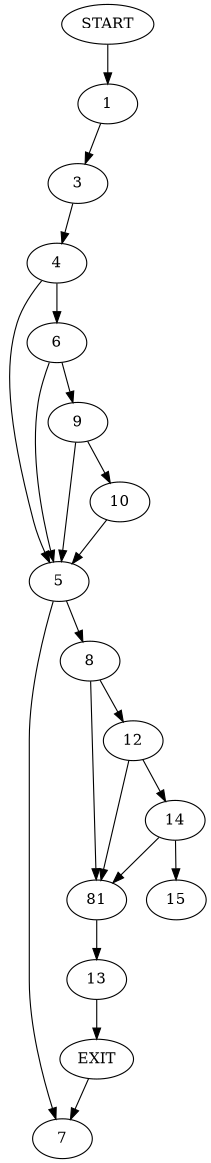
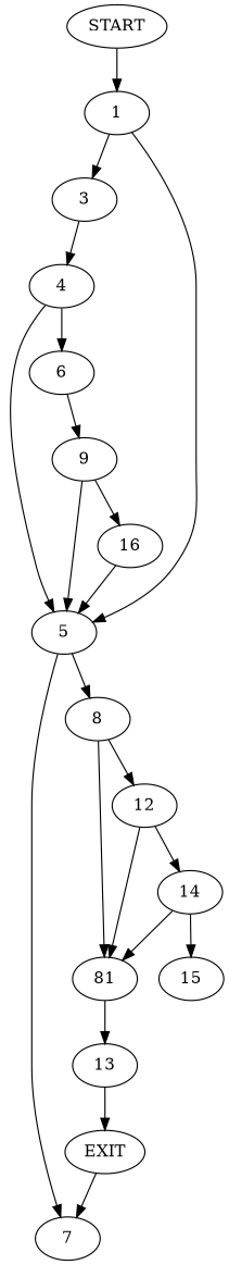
  digraph {
    n1 [label=START]
    1
    3
    n4 [label=EXIT]
    7
    4
    5
    6
    8
    9
    n11 [label=81]
    12
-   10
+   10 [label=16]
    13
    14
    15
    n1 -> 1
    1 -> 3
    3 -> 4
    n4 -> 7
    4 -> 5
    4 -> 6
    5 -> 7
    5 -> 8
-   6 -> 5
+   1 -> 5
    6 -> 9
    8 -> n11
    8 -> 12
    9 -> 5
    9 -> 10
    n11 -> 13
    12 -> n11
    12 -> 14
    10 -> 5
    13 -> n4
    14 -> n11
    14 -> 15
  }
